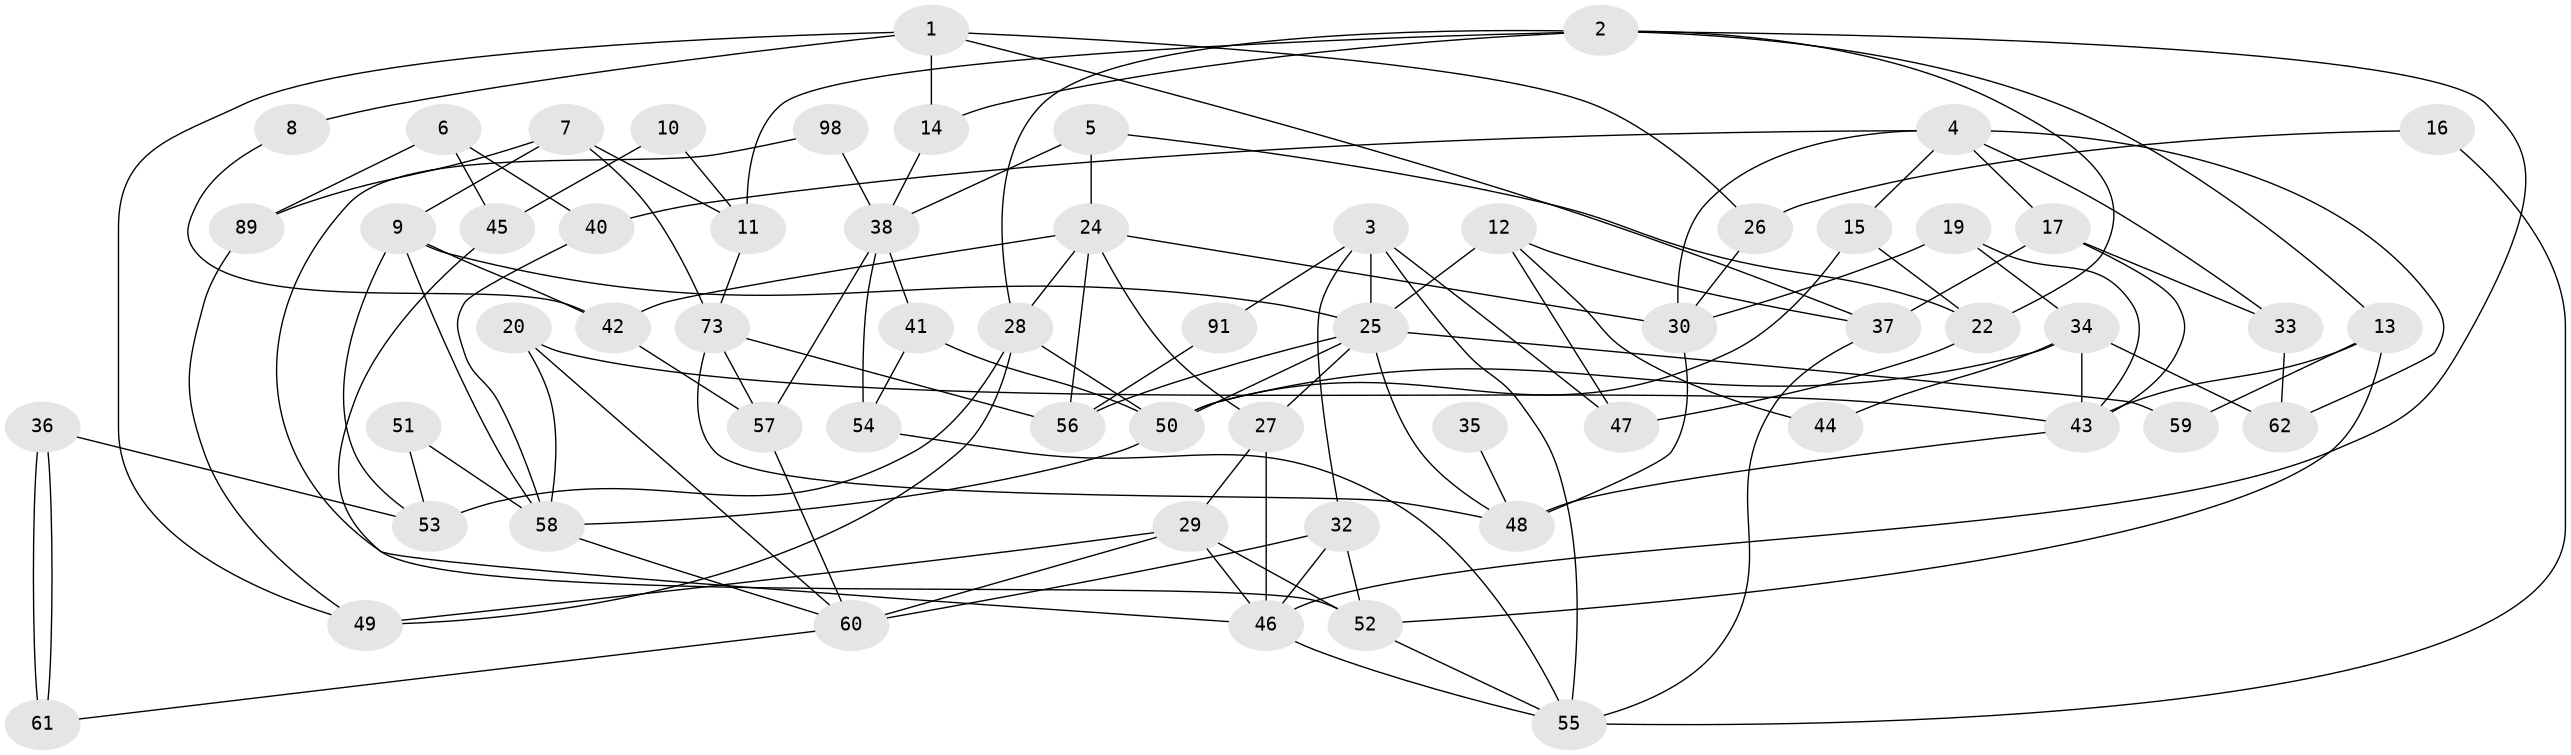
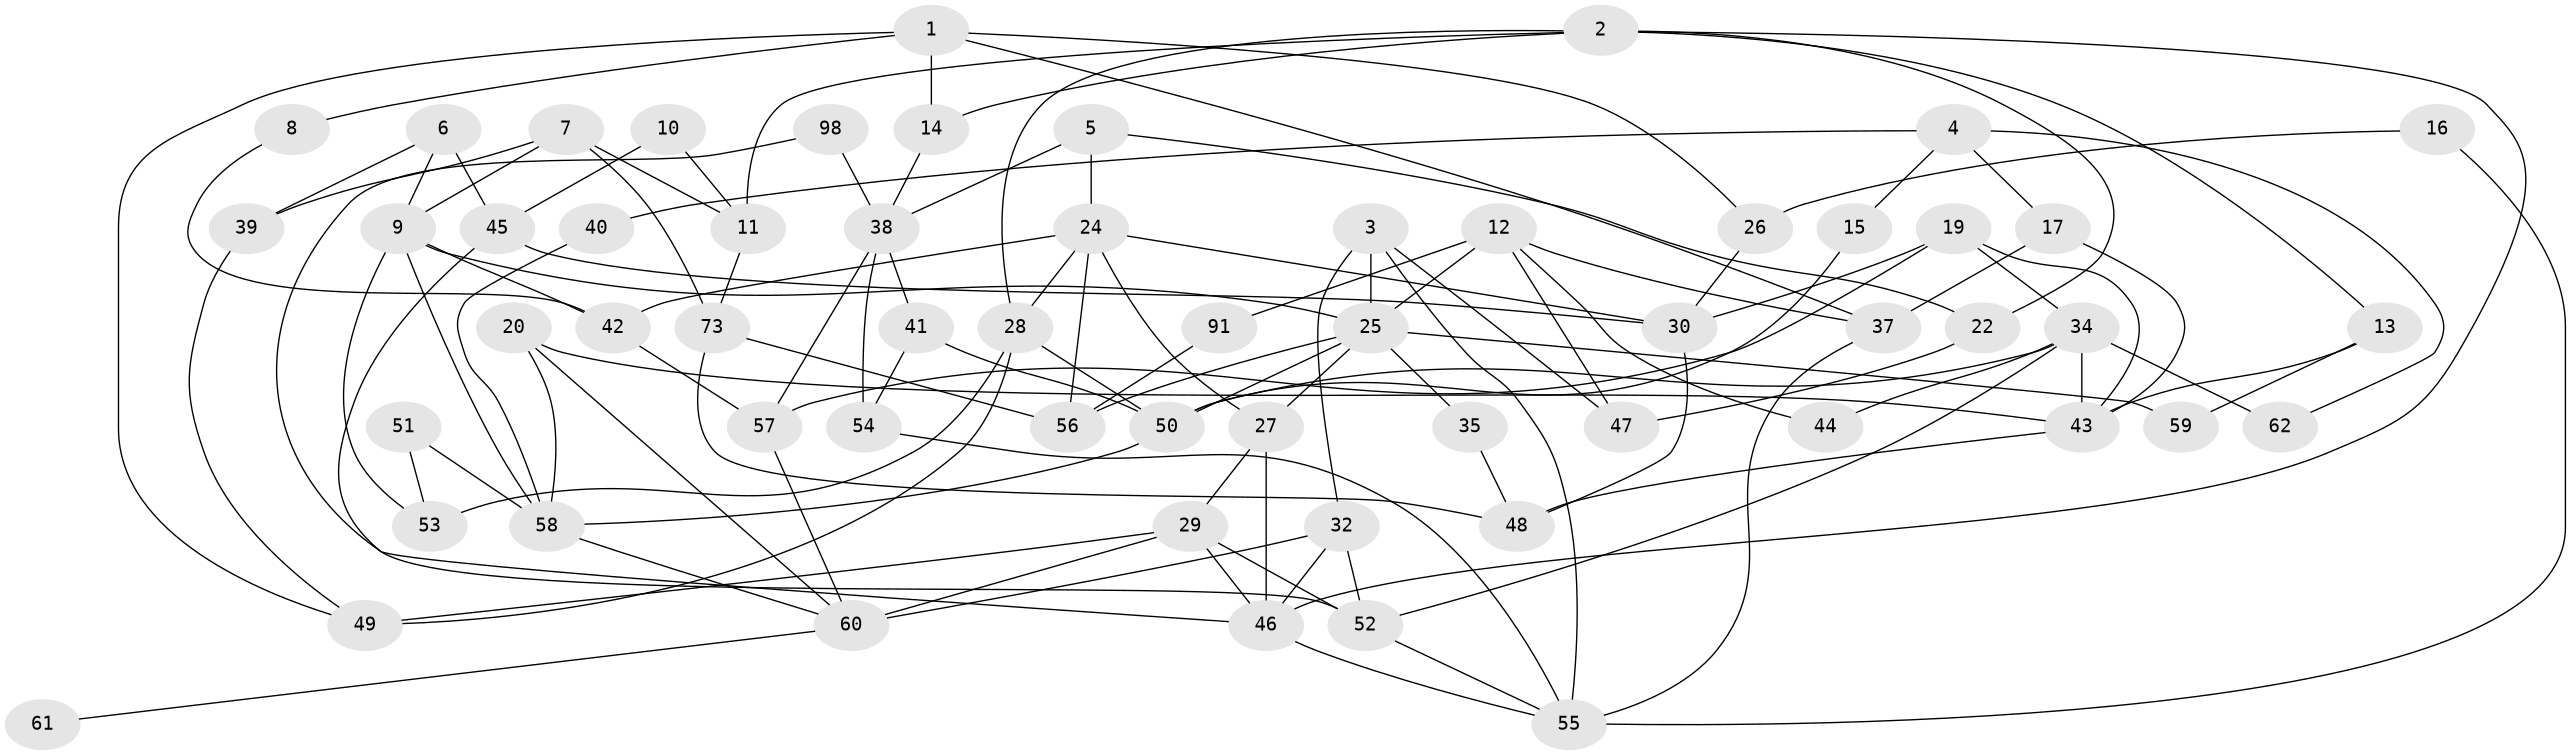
  graph {
    fontname="DejaVu Sans Mono"
    node [color=gray90 fontname="DejaVu Sans Mono" style=filled]
    edge [fontname="DejaVu Sans Mono"]
    1
    8
    14
    26
    37
    49
    42
    38
    30
    55
    2
    11
    13
    22
    28
    46
    n17 [label=73]
    43
    59
    47
    53
    50
    3
    25
    32
    56
    27
    35
    52
    60
    4
    15
    17
-   33
    40
    62
    48
    58
    5
    24
    57
    41
    54
    6
-   39 [label=89]
+   39
    45
    7
    9
    10
    12
    n51 [label=91]
    44
    16
    n54 [label=98]
    19
    34
    20
    61
    29
-   36
    51
    1 -- 8
    1 -- 14
    1 -- 26
    1 -- 37
    1 -- 49
    8 -- 42
    14 -- 38
    26 -- 30
    37 -- 55
    42 -- 57
    38 -- 57
    38 -- 41
    38 -- 54
    30 -- 48
    2 -- 14
    2 -- 11
    2 -- 13
    2 -- 22
    2 -- 28
    2 -- 46
    11 -- n17
    13 -- 43
    13 -- 59
    22 -- 47
    28 -- 49
    28 -- 53
    28 -- 50
    46 -- 55
    n17 -- 56
    n17 -- 48
    43 -- 48
    50 -- 58
    3 -- 55
    3 -- 47
    3 -- 25
    3 -- 32
    25 -- 59
    25 -- 50
    25 -- 56
    25 -- 27
-   25 -- 48
+   25 -- 35
    32 -- 46
    32 -- 52
    32 -- 60
    27 -- 46
    27 -- 29
    35 -- 48
    52 -- 55
    60 -- 61
-   4 -- 30
+   45 -- 30
    4 -- 15
    4 -- 17
-   4 -- 33
    4 -- 40
    4 -- 62
-   15 -- 22
    15 -- 50
    17 -- 37
    17 -- 43
-   17 -- 33
-   33 -- 62
    40 -- 58
    58 -- 60
    5 -- 38
    5 -- 22
    5 -- 24
    24 -- 42
    24 -- 30
    24 -- 28
    24 -- 56
    24 -- 27
    57 -- 60
    41 -- 50
    41 -- 54
    54 -- 55
-   6 -- 40
+   6 -- 9
    6 -- 39
    6 -- 45
    39 -- 49
    45 -- 46
    7 -- 11
    7 -- n17
    7 -- 39
    7 -- 9
    9 -- 42
    9 -- 53
    9 -- 25
    9 -- 58
    10 -- 11
    10 -- 45
    12 -- 37
    12 -- 47
    12 -- 25
-   3 -- n51
+   12 -- n51
    12 -- 44
    n51 -- 56
    16 -- 26
    16 -- 55
    n54 -- 38
    n54 -- 52
    19 -- 30
    19 -- 43
-   n17 -- 57
+   19 -- 57
    19 -- 34
    34 -- 43
    34 -- 50
-   13 -- 52
+   34 -- 52
    34 -- 62
    34 -- 44
    20 -- 43
    20 -- 60
    20 -- 58
    29 -- 49
    29 -- 46
    29 -- 52
    29 -- 60
-   36 -- 53
-   36 -- 61
-   36 -- 61
    51 -- 53
    51 -- 58
  }
